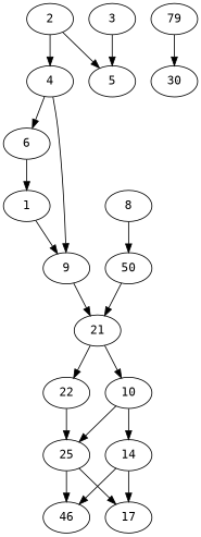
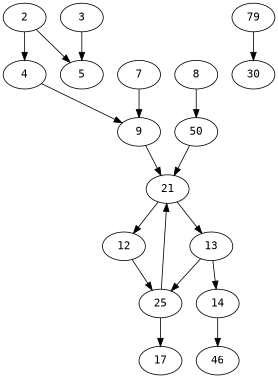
  digraph {
    fontname="DejaVu Sans Mono"
    node [alpha=0.15 fontname="DejaVu Sans Mono"]
    edge [fontname="DejaVu Sans Mono"]
    2 [alpha=0.14 expect_size=38691840]
    4 [expect_size=23343104]
    5 [alpha=0.17 expect_size=13103104]
    3 [alpha=0.01 expect_size=45622272]
-   6 [alpha=0.04 expect_size=14007296]
    9 [alpha=0.09 expect_size=11152384]
-   7 [alpha=0.02 expect_size=20231168 label=1]
+   7 [alpha=0.02 expect_size=20231168]
    8 [alpha=0.13 expect_size=40136704]
    n9 [expect_size=49561600 label=50]
    n10 [alpha=0.14 expect_size=32246784 label=21]
-   12 [alpha=0.04 expect_size=13787136 label=22]
-   13 [alpha=0.18 expect_size=46336000 label=10]
+   12 [alpha=0.04 expect_size=13787136]
+   13 [alpha=0.18 expect_size=46336000]
    n13 [expect_size=36319232 label=25]
    14 [alpha=0.19 expect_size=49196032]
    n15 [alpha=0.19 expect_size=28404736 label=46]
    17 [expect_size=36697088]
    n17 [alpha=0.08 expect_size=23723008 label=79]
    n18 [expect_size=44050432 label=30]
    2 -> 4
    2 -> 5
-   4 -> 6
    4 -> 9
    3 -> 5
-   6 -> 7
    9 -> n10
    7 -> 9
    8 -> n9
    n9 -> n10
    n10 -> 12
    n10 -> 13
    12 -> n13
    13 -> n13
    13 -> 14
-   n13 -> n15
+   n13 -> n10
    n13 -> 17
    14 -> n15
-   14 -> 17
    n17 -> n18
  }
